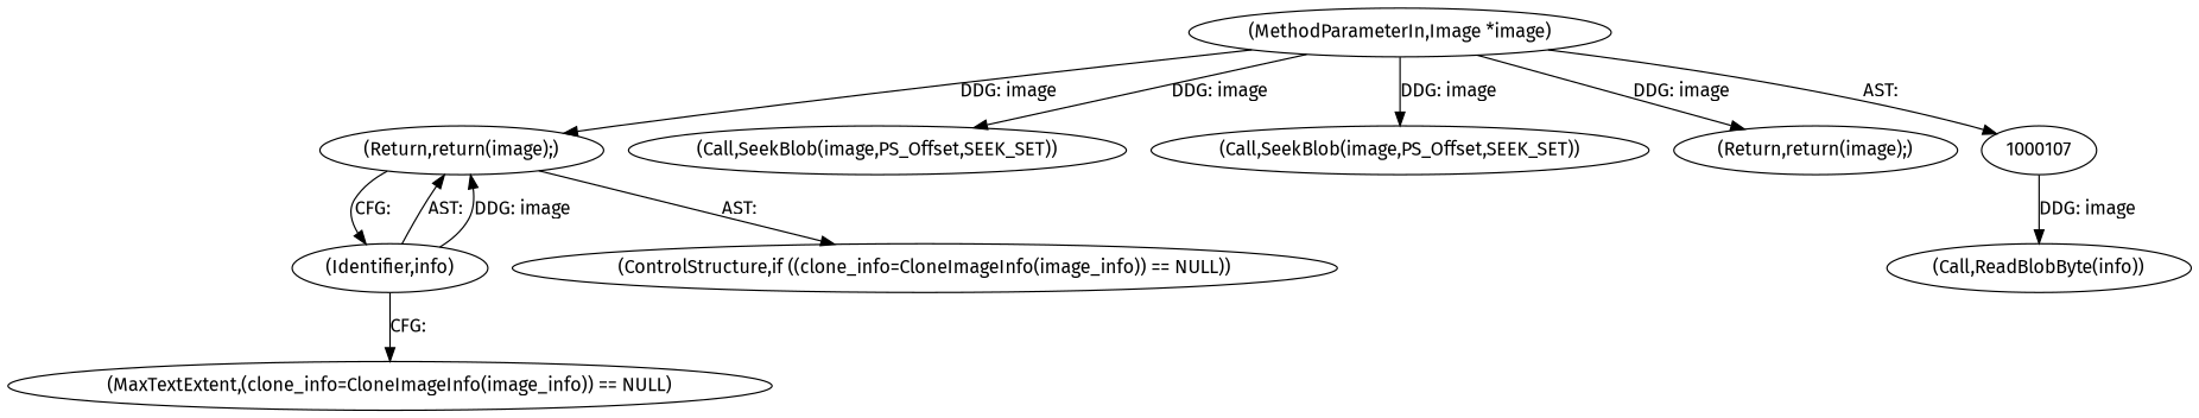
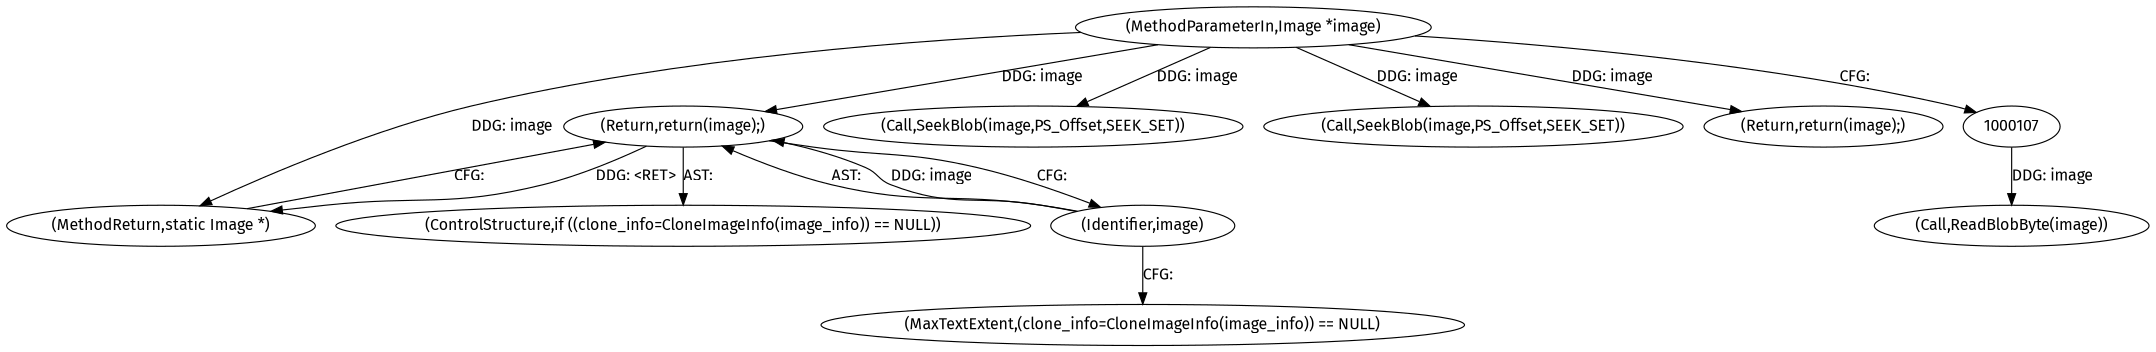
  digraph {
    fontname="Fira Sans"
    node [fontname="Fira Sans"]
    edge [fontname="Fira Sans"]
    n1 [label="(Return,return(image);)"]
-   n2 [label="(Identifier,info)"]
+   n2 [label="(Identifier,image)"]
+   n3 [label="(MethodReturn,static Image *)"]
    n4 [label="(ControlStructure,if ((clone_info=CloneImageInfo(image_info)) == NULL))"]
    n5 [label="(MaxTextExtent,(clone_info=CloneImageInfo(image_info)) == NULL)"]
    n6 [label="(MethodParameterIn,Image *image)"]
    n7 [label="(Call,SeekBlob(image,PS_Offset,SEEK_SET))"]
    n8 [label="(Call,SeekBlob(image,PS_Offset,SEEK_SET))"]
    n9 [label="(Return,return(image);)"]
    1000107
-   n11 [label="(Call,ReadBlobByte(info))"]
+   n11 [label="(Call,ReadBlobByte(image))"]
    n1 -> n2 [label="CFG: "]
+   n1 -> n3 [label="DDG: <RET>"]
    n1 -> n4 [label="AST: "]
    n2 -> n1 [label="AST: "]
    n2 -> n1 [label="DDG: image"]
    n2 -> n5 [label="CFG: "]
+   n3 -> n1 [label="CFG: "]
    n6 -> n1 [label="DDG: image"]
+   n6 -> n3 [label="DDG: image"]
    n6 -> n7 [label="DDG: image"]
    n6 -> n8 [label="DDG: image"]
    n6 -> n9 [label="DDG: image"]
-   n6 -> 1000107 [label="AST: "]
+   n6 -> 1000107 [label="CFG: "]
    1000107 -> n11 [label="DDG: image"]
  }
